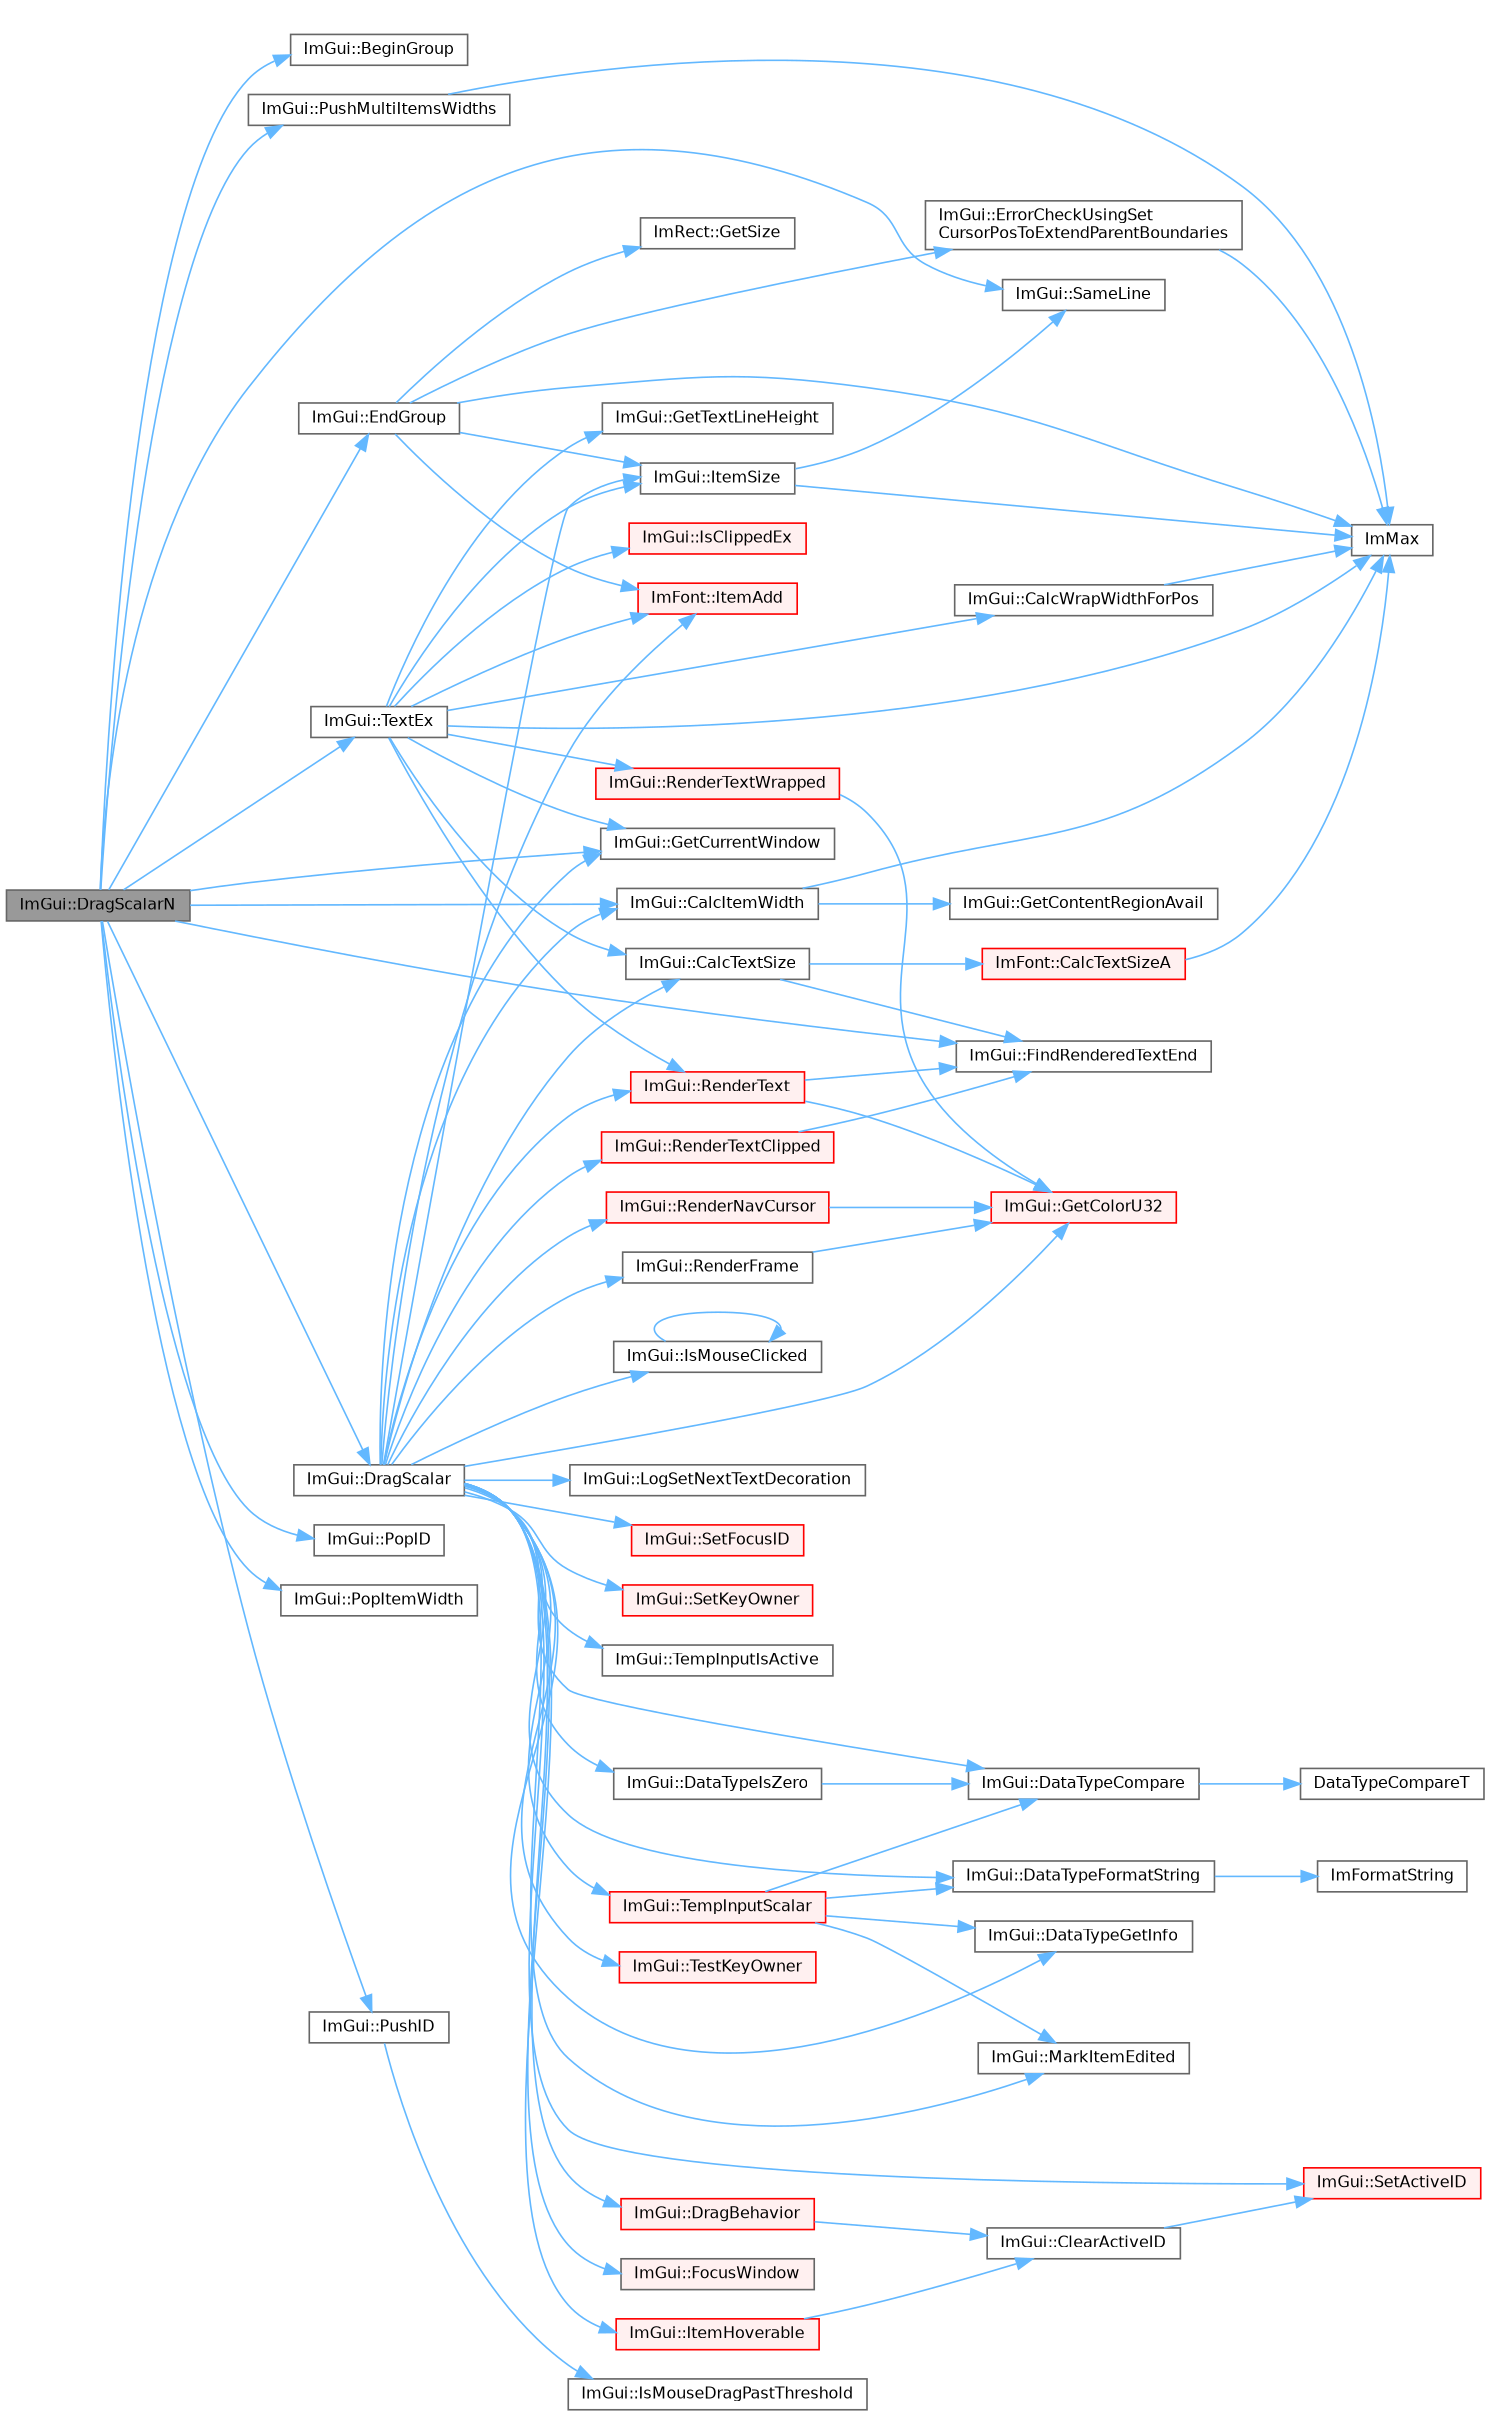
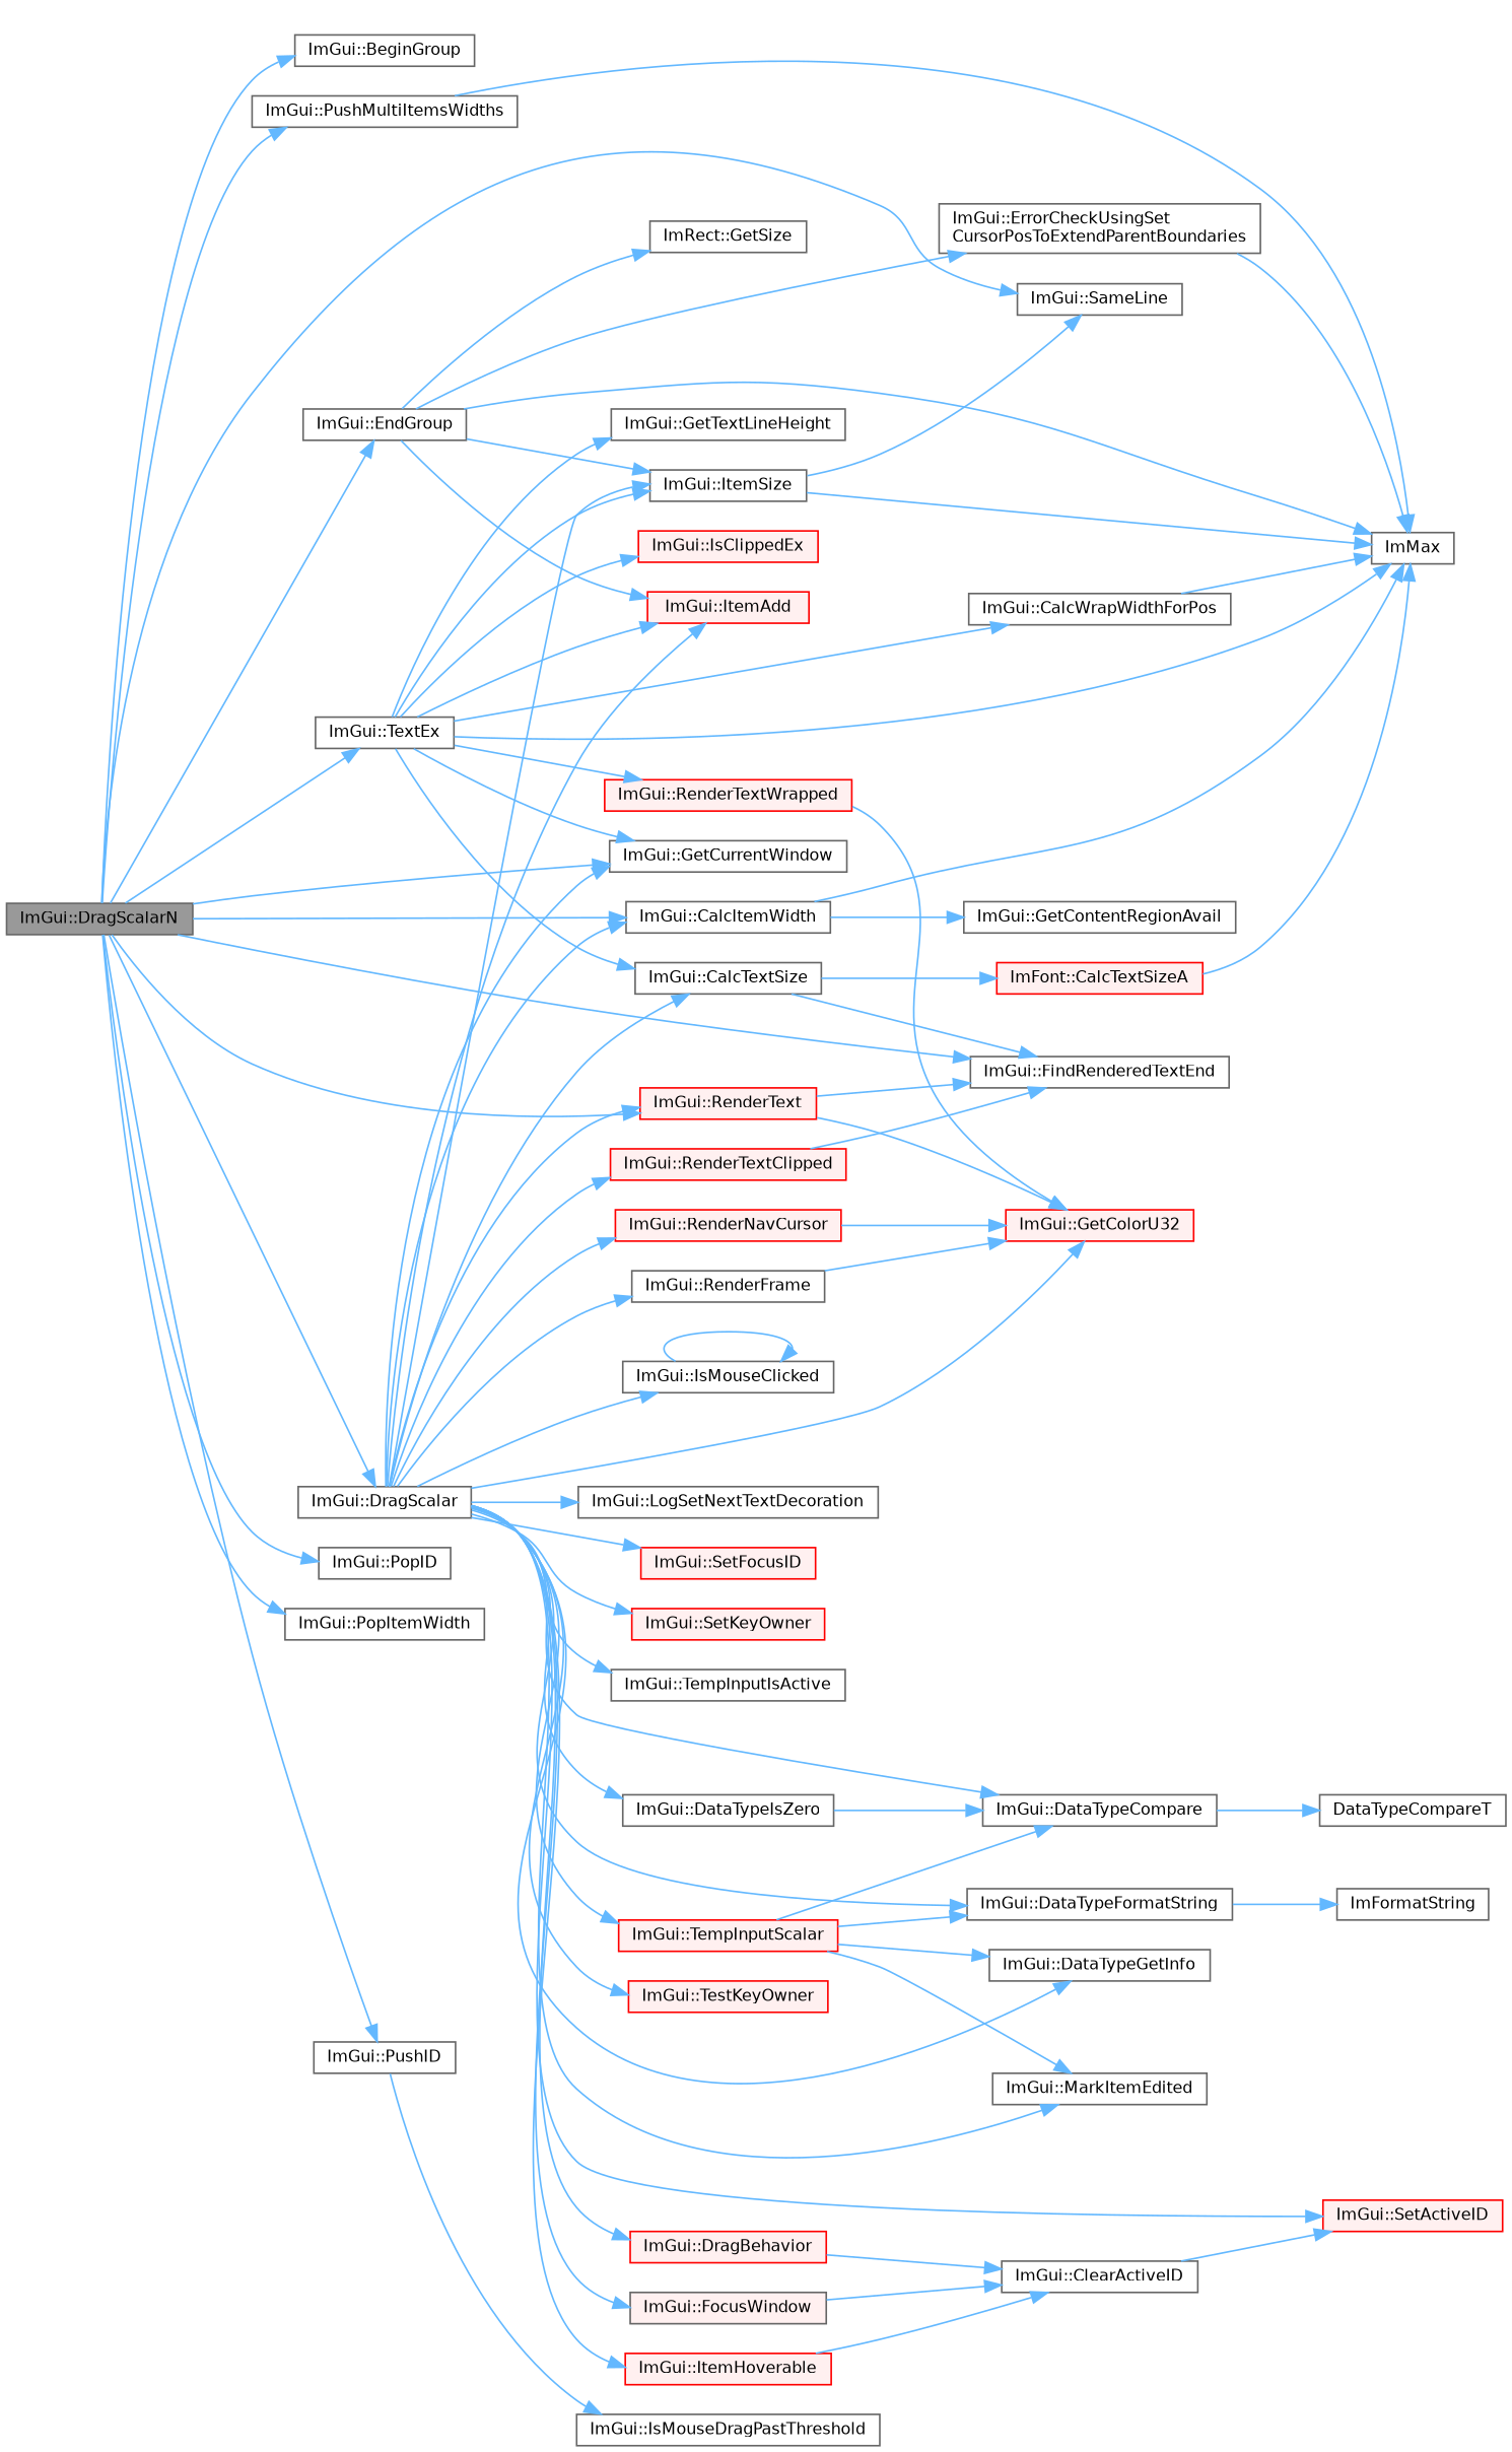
  digraph {
    rankdir=LR
    node [color=grey40 fillcolor=white fontname=Helvetica fontsize=10 shape=box style=filled]
    edge [color=steelblue1 fontname=Helvetica fontsize=10 labelfontname=Helvetica labelfontsize=10 style=solid]
    n1 [color=gray40 fillcolor=grey60 fontcolor=black height=0.2 label="ImGui::DragScalarN" width=0.4]
    n2 [height=0.2 label="ImGui::BeginGroup" width=0.4]
    n3 [height=0.2 label="ImGui::CalcItemWidth" width=0.4]
    n4 [height=0.2 label="ImGui::DragScalar" width=0.4]
    n5 [height=0.2 label="ImGui::FindRenderedTextEnd" width=0.4]
    n6 [height=0.2 label="ImGui::GetCurrentWindow" width=0.4]
    n7 [height=0.2 label="ImGui::SameLine" width=0.4]
    n8 [height=0.2 label="ImGui::EndGroup" width=0.4]
    n9 [height=0.2 label="ImGui::PopID" width=0.4]
    n10 [height=0.2 label="ImGui::PopItemWidth" width=0.4]
    n11 [height=0.2 label="ImGui::PushID" width=0.4]
    n12 [height=0.2 label="ImGui::PushMultiItemsWidths" width=0.4]
    n13 [height=0.2 label="ImGui::TextEx" width=0.4]
    n14 [height=0.2 label="ImGui::GetContentRegionAvail" width=0.4]
    n15 [height=0.2 label=ImMax width=0.4]
    n16 [height=0.2 label="ImGui::CalcTextSize" width=0.4]
    n17 [height=0.2 label="ImGui::DataTypeCompare" width=0.4]
    n18 [height=0.2 label="ImGui::DataTypeFormatString" width=0.4]
    n19 [height=0.2 label="ImGui::DataTypeGetInfo" width=0.4]
    n20 [height=0.2 label="ImGui::DataTypeIsZero" width=0.4]
    n21 [color=red fillcolor="#FFF0F0" height=0.2 label="ImGui::DragBehavior" width=0.4]
    n22 [color=red fillcolor="#FFF0F0" height=0.2 label="ImGui::SetActiveID" width=0.4]
    n23 [fillcolor="#FFF0F0" height=0.2 label="ImGui::FocusWindow" width=0.4]
    n24 [color=red fillcolor="#FFF0F0" height=0.2 label="ImGui::GetColorU32" width=0.4]
    n25 [height=0.2 label="ImGui::IsMouseClicked" width=0.4]
-   n26 [color=red fillcolor="#FFF0F0" height=0.2 label="ImFont::ItemAdd" width=0.4]
+   n26 [color=red fillcolor="#FFF0F0" height=0.2 label="ImGui::ItemAdd" width=0.4]
    n27 [color=red fillcolor="#FFF0F0" height=0.2 label="ImGui::ItemHoverable" width=0.4]
    n28 [height=0.2 label="ImGui::ItemSize" width=0.4]
    n29 [height=0.2 label="ImGui::LogSetNextTextDecoration" width=0.4]
    n30 [height=0.2 label="ImGui::MarkItemEdited" width=0.4]
    n31 [height=0.2 label="ImGui::RenderFrame" width=0.4]
    n32 [color=red fillcolor="#FFF0F0" height=0.2 label="ImGui::RenderNavCursor" width=0.4]
    n33 [color=red fillcolor="#FFF0F0" height=0.2 label="ImGui::RenderText" width=0.4]
    n34 [color=red fillcolor="#FFF0F0" height=0.2 label="ImGui::RenderTextClipped" width=0.4]
    n35 [color=red fillcolor="#FFF0F0" height=0.2 label="ImGui::SetFocusID" width=0.4]
    n36 [color=red fillcolor="#FFF0F0" height=0.2 label="ImGui::SetKeyOwner" width=0.4]
    n37 [height=0.2 label="ImGui::TempInputIsActive" width=0.4]
    n38 [color=red fillcolor="#FFF0F0" height=0.2 label="ImGui::TempInputScalar" width=0.4]
    n39 [color=red fillcolor="#FFF0F0" height=0.2 label="ImGui::TestKeyOwner" width=0.4]
    n40 [height=0.2 label="ImGui::ErrorCheckUsingSet\lCursorPosToExtendParentBoundaries" width=0.4]
    n41 [height=0.2 label="ImRect::GetSize" width=0.4]
    n42 [height=0.2 label="ImGui::IsMouseDragPastThreshold" width=0.4]
    n43 [height=0.2 label="ImGui::CalcWrapWidthForPos" width=0.4]
    n44 [height=0.2 label="ImGui::GetTextLineHeight" width=0.4]
    n45 [color=red fillcolor="#FFF0F0" height=0.2 label="ImGui::IsClippedEx" width=0.4]
    n46 [color=red fillcolor="#FFF0F0" height=0.2 label="ImGui::RenderTextWrapped" width=0.4]
    n47 [color=red fillcolor="#FFF0F0" height=0.2 label="ImFont::CalcTextSizeA" width=0.4]
    n48 [height=0.2 label=DataTypeCompareT width=0.4]
    n49 [height=0.2 label=ImFormatString width=0.4]
    n50 [height=0.2 label="ImGui::ClearActiveID" width=0.4]
    n1 -> n2
    n1 -> n3
    n1 -> n4
    n1 -> n5
    n1 -> n6
    n1 -> n7
    n1 -> n8
    n1 -> n9
    n1 -> n10
    n1 -> n11
    n1 -> n12
    n1 -> n13
    n3 -> n14
    n3 -> n15
    n4 -> n3
    n4 -> n6
    n4 -> n16
    n4 -> n17
    n4 -> n18
    n4 -> n19
    n4 -> n20
    n4 -> n21
    n4 -> n22
    n4 -> n23
    n4 -> n24
    n4 -> n25
    n4 -> n26
    n4 -> n27
    n4 -> n28
    n4 -> n29
    n4 -> n30
    n4 -> n31
    n4 -> n32
    n4 -> n33
    n4 -> n34
    n4 -> n35
    n4 -> n36
    n4 -> n37
    n4 -> n38
    n4 -> n39
    n8 -> n15
    n8 -> n26
    n8 -> n28
    n8 -> n40
    n8 -> n41
    n11 -> n42
    n12 -> n15
    n13 -> n6
    n13 -> n15
    n13 -> n16
    n13 -> n26
    n13 -> n28
-   n13 -> n33
+   n1 -> n33
    n13 -> n43
    n13 -> n44
    n13 -> n45
    n13 -> n46
    n16 -> n5
    n16 -> n47
    n17 -> n48
    n18 -> n49
    n20 -> n17
    n21 -> n50
+   n23 -> n50
    n25 -> n25
    n27 -> n50
    n28 -> n7
    n28 -> n15
    n31 -> n24
    n32 -> n24
    n33 -> n5
    n33 -> n24
    n34 -> n5
    n38 -> n17
    n38 -> n18
    n38 -> n19
    n38 -> n30
    n40 -> n15
    n43 -> n15
    n46 -> n24
    n47 -> n15
    n50 -> n22
  }
